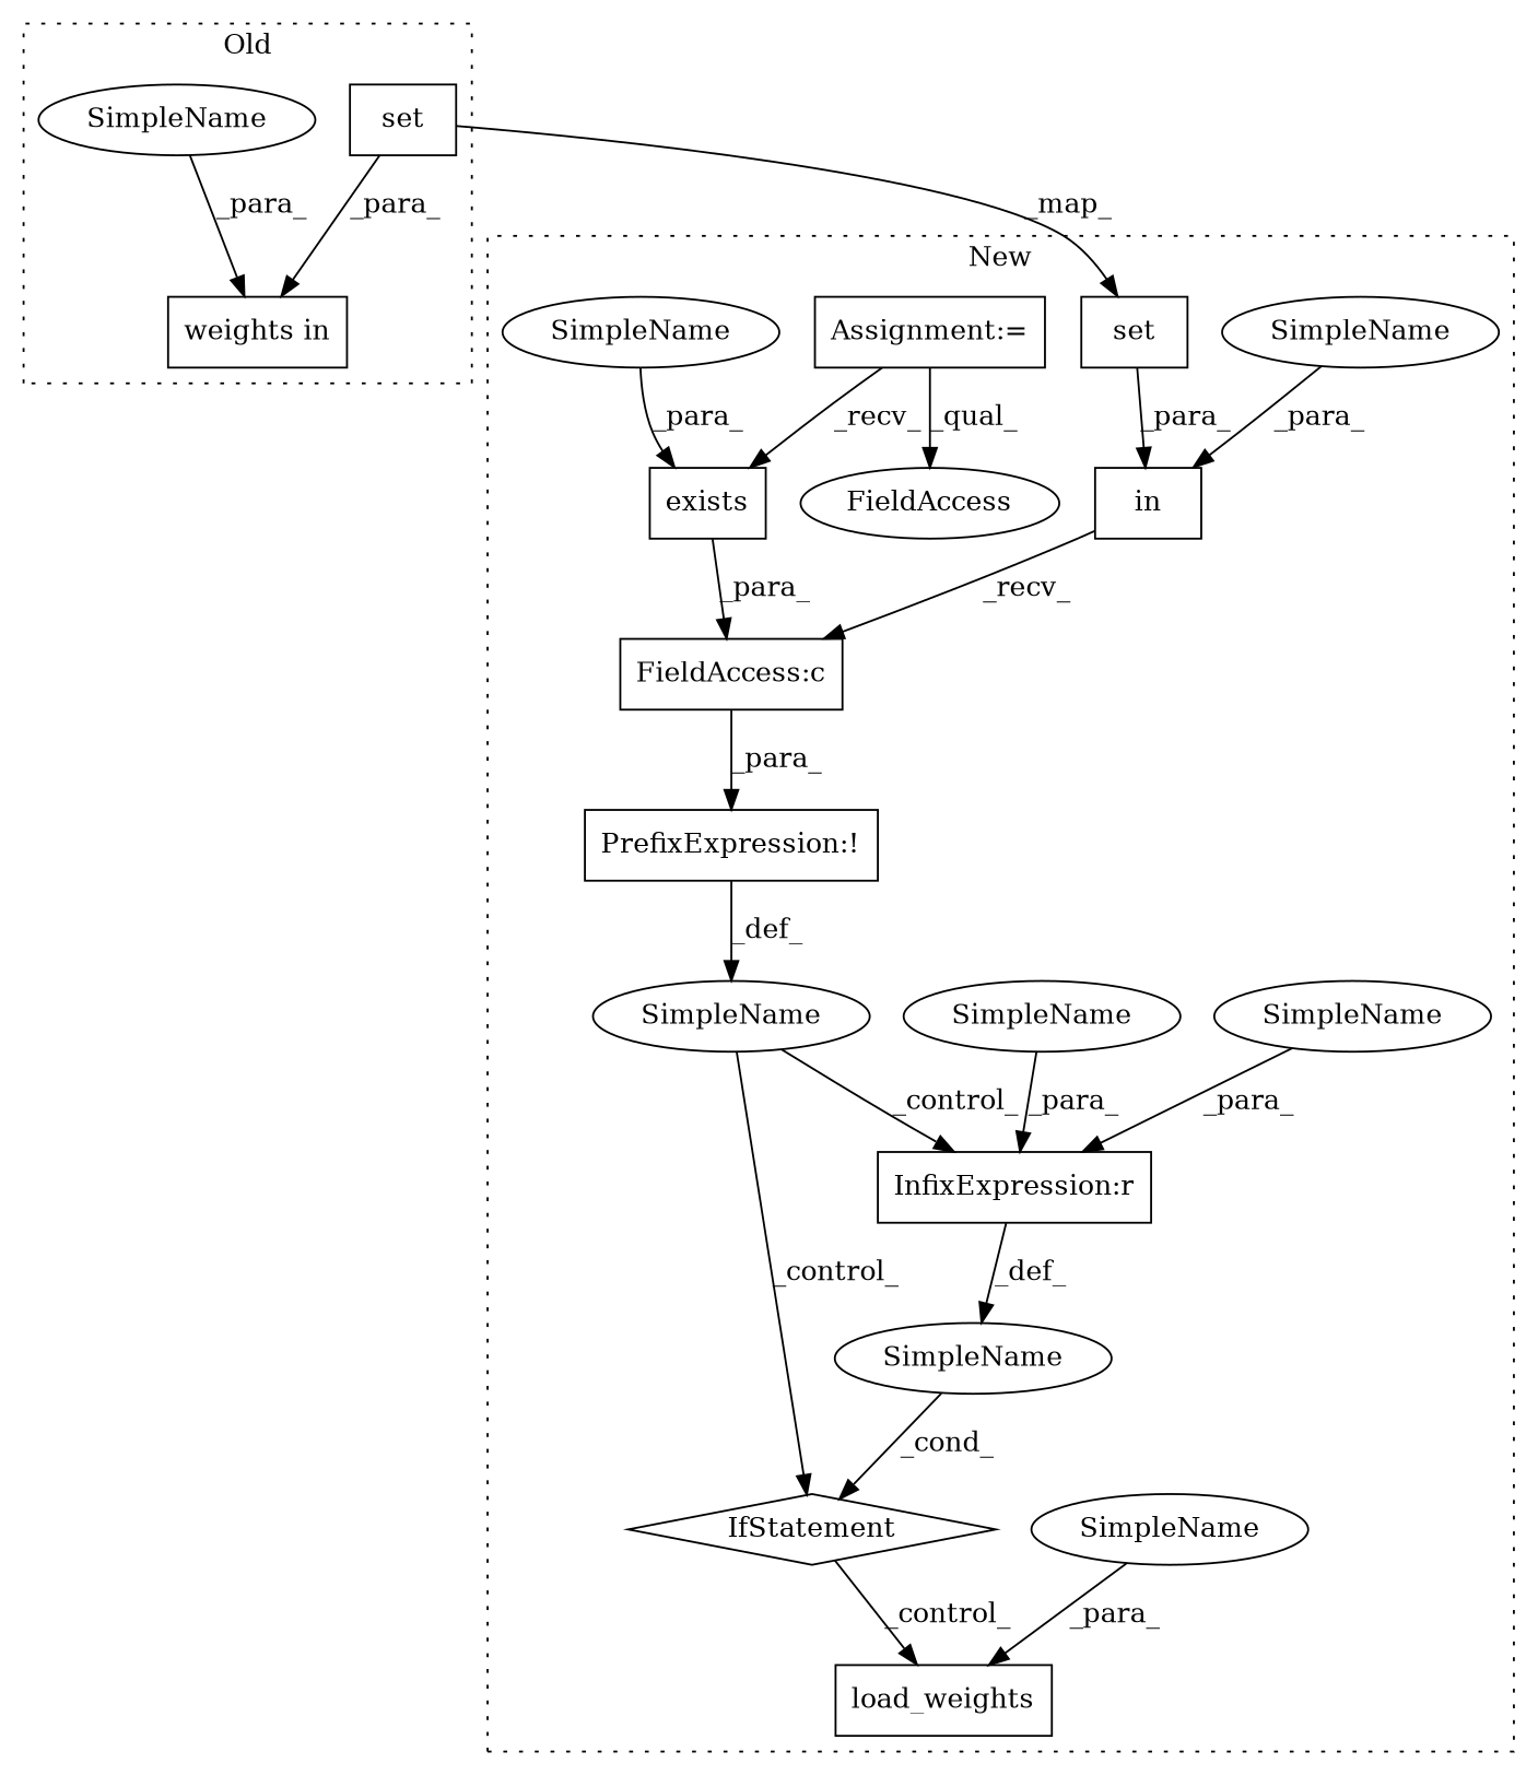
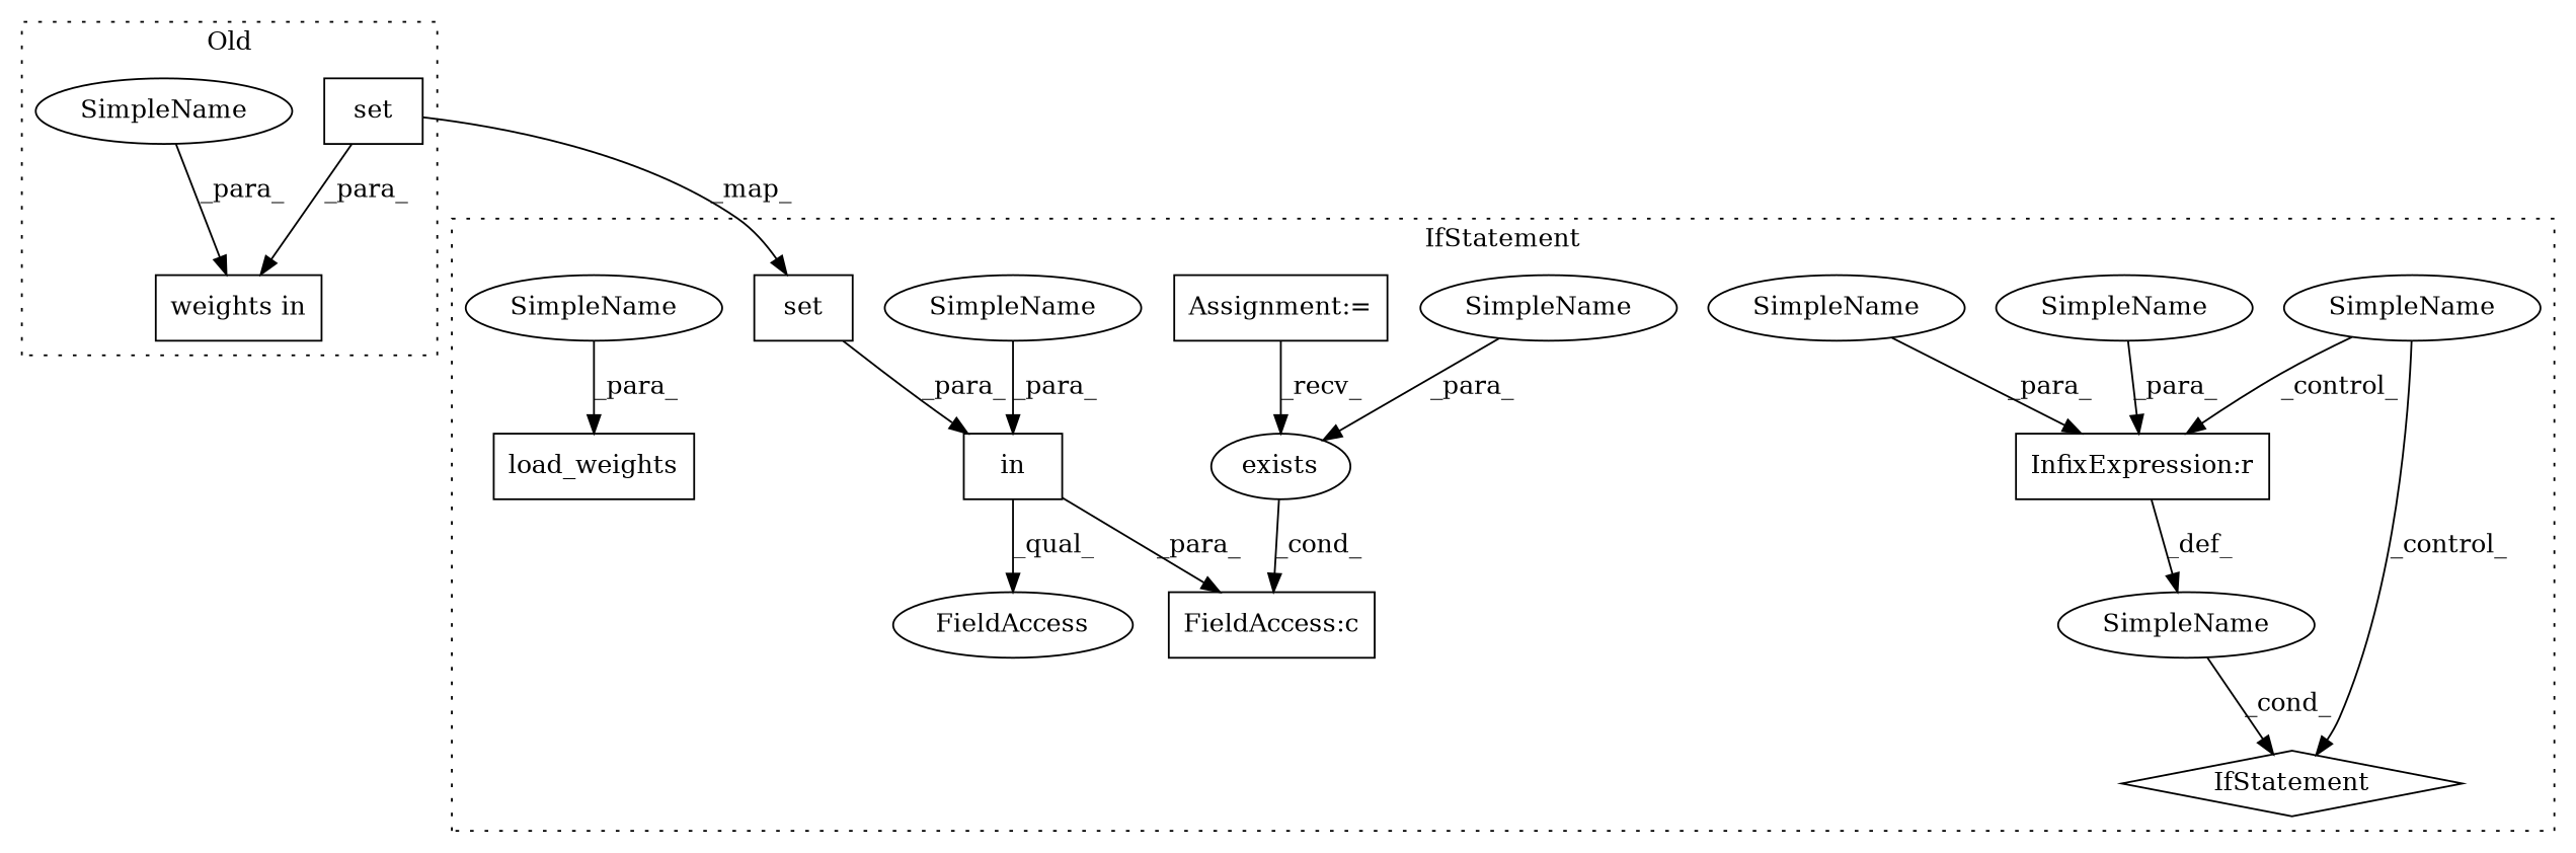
  digraph {
    node [a=42 l=7 shape=box]
    n1 [a=105 l=31 label=in s=1273]
    n2 [a=25 l="4,2" label=IfStatement s="4002,4021" shape=diamond]
    n3 [label=SimpleName shape=ellipse l=""]
    n4 [a=27 l=4 label="InfixExpression:r" s=4013]
-   n5 [a=38 l=1 label="PrefixExpression:!" s=1266]
    n6 [a=32 l="13,1" label=load_weights s="4037,4057"]
    n7 [a=27 l=4 label="FieldAccess:c" s=1305]
    n8 [a=32 l="4,1" label=set s="1284,1303"]
-   n9 [a=32 l="7,1" label=exists s="1317,1331"]
+   n9 [a=32 l="7,1" label=exists s="1317,1331" shape=ellipse]
    n10 [a=22 label=FieldAccess s=1309 shape=ellipse]
    n11 [label=SimpleName shape=ellipse l=""]
    n12 [a=7 l=2 label="Assignment:=" s=1045]
    n13 [l=4 label=SimpleName s=4017 shape=ellipse]
    n14 [label=SimpleName s=4050 shape=ellipse]
    n15 [label=SimpleName s=1273 shape=ellipse]
    n16 [label=SimpleName s=1324 shape=ellipse]
    n17 [label=SimpleName s=4006 shape=ellipse]
    n18 [a=108 l=35 label="weights in" s=1244]
    n19 [a=32 l="4,1" label=set s="1259,1278"]
    n20 [label=SimpleName s=1244 shape=ellipse]
    subgraph cluster_1 {
-     label=New
+     label=IfStatement
      style=dotted
      n1
      n2
      n3
      n4
-     n5
      n6
      n7
      n8
      n9
      n10
      n11
      n12
      n13
      n14
      n15
      n16
      n17
    }
    subgraph cluster_2 {
      label=Old
      style=dotted
      n18
      n19
      n20
    }
-   n1 -> n7 [label=_recv_]
-   n2 -> n6 [label=_control_]
+   n1 -> n7 [label=_para_]
    n3 -> n2 [label=_control_]
    n3 -> n4 [label=_control_]
    n4 -> n11 [label=_def_]
-   n5 -> n3 [label=_def_]
-   n7 -> n5 [label=_para_]
    n8 -> n1 [label=_para_]
-   n9 -> n7 [label=_para_]
+   n9 -> n7 [label=_cond_]
    n11 -> n2 [label=_cond_]
    n12 -> n9 [label=_recv_]
-   n12 -> n10 [label=_qual_]
+   n1 -> n10 [label=_qual_]
    n13 -> n4 [label=_para_]
    n14 -> n6 [label=_para_]
    n15 -> n1 [label=_para_]
    n16 -> n9 [label=_para_]
    n17 -> n4 [label=_para_]
    n19 -> n8 [label=_map_]
    n19 -> n18 [label=_para_]
    n20 -> n18 [label=_para_]
  }
